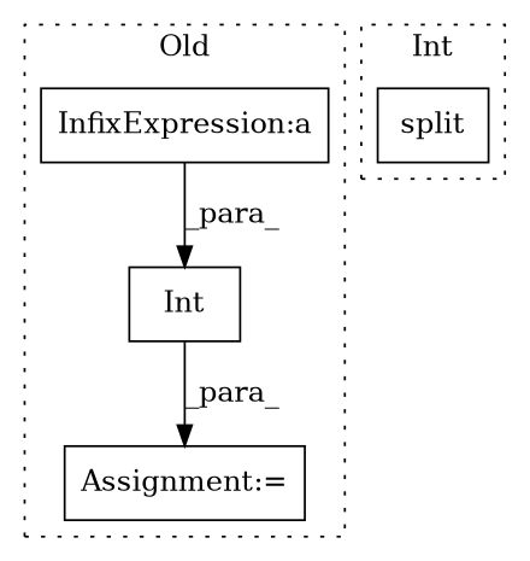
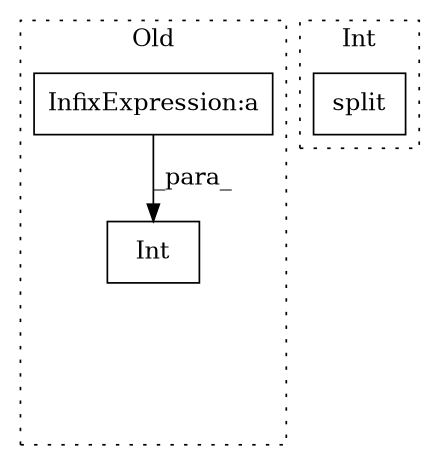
  digraph {
    node [a=32 shape=box]
    n1 [l="4,1" label=Int s="6622,6680"]
    n2 [a=27 l=3 label="InfixExpression:a" s=6651]
-   n3 [a=7 l=1 label="Assignment:=" s=6702]
    n4 [l="6,1" label=split s="6544,6583"]
    subgraph cluster_1 {
      label=Old
      style=dotted
      n1
      n2
-     n3
    }
    subgraph cluster_2 {
      label=Int
      style=dotted
      n4
    }
-   n1 -> n3 [label=_para_]
    n2 -> n1 [label=_para_]
  }
